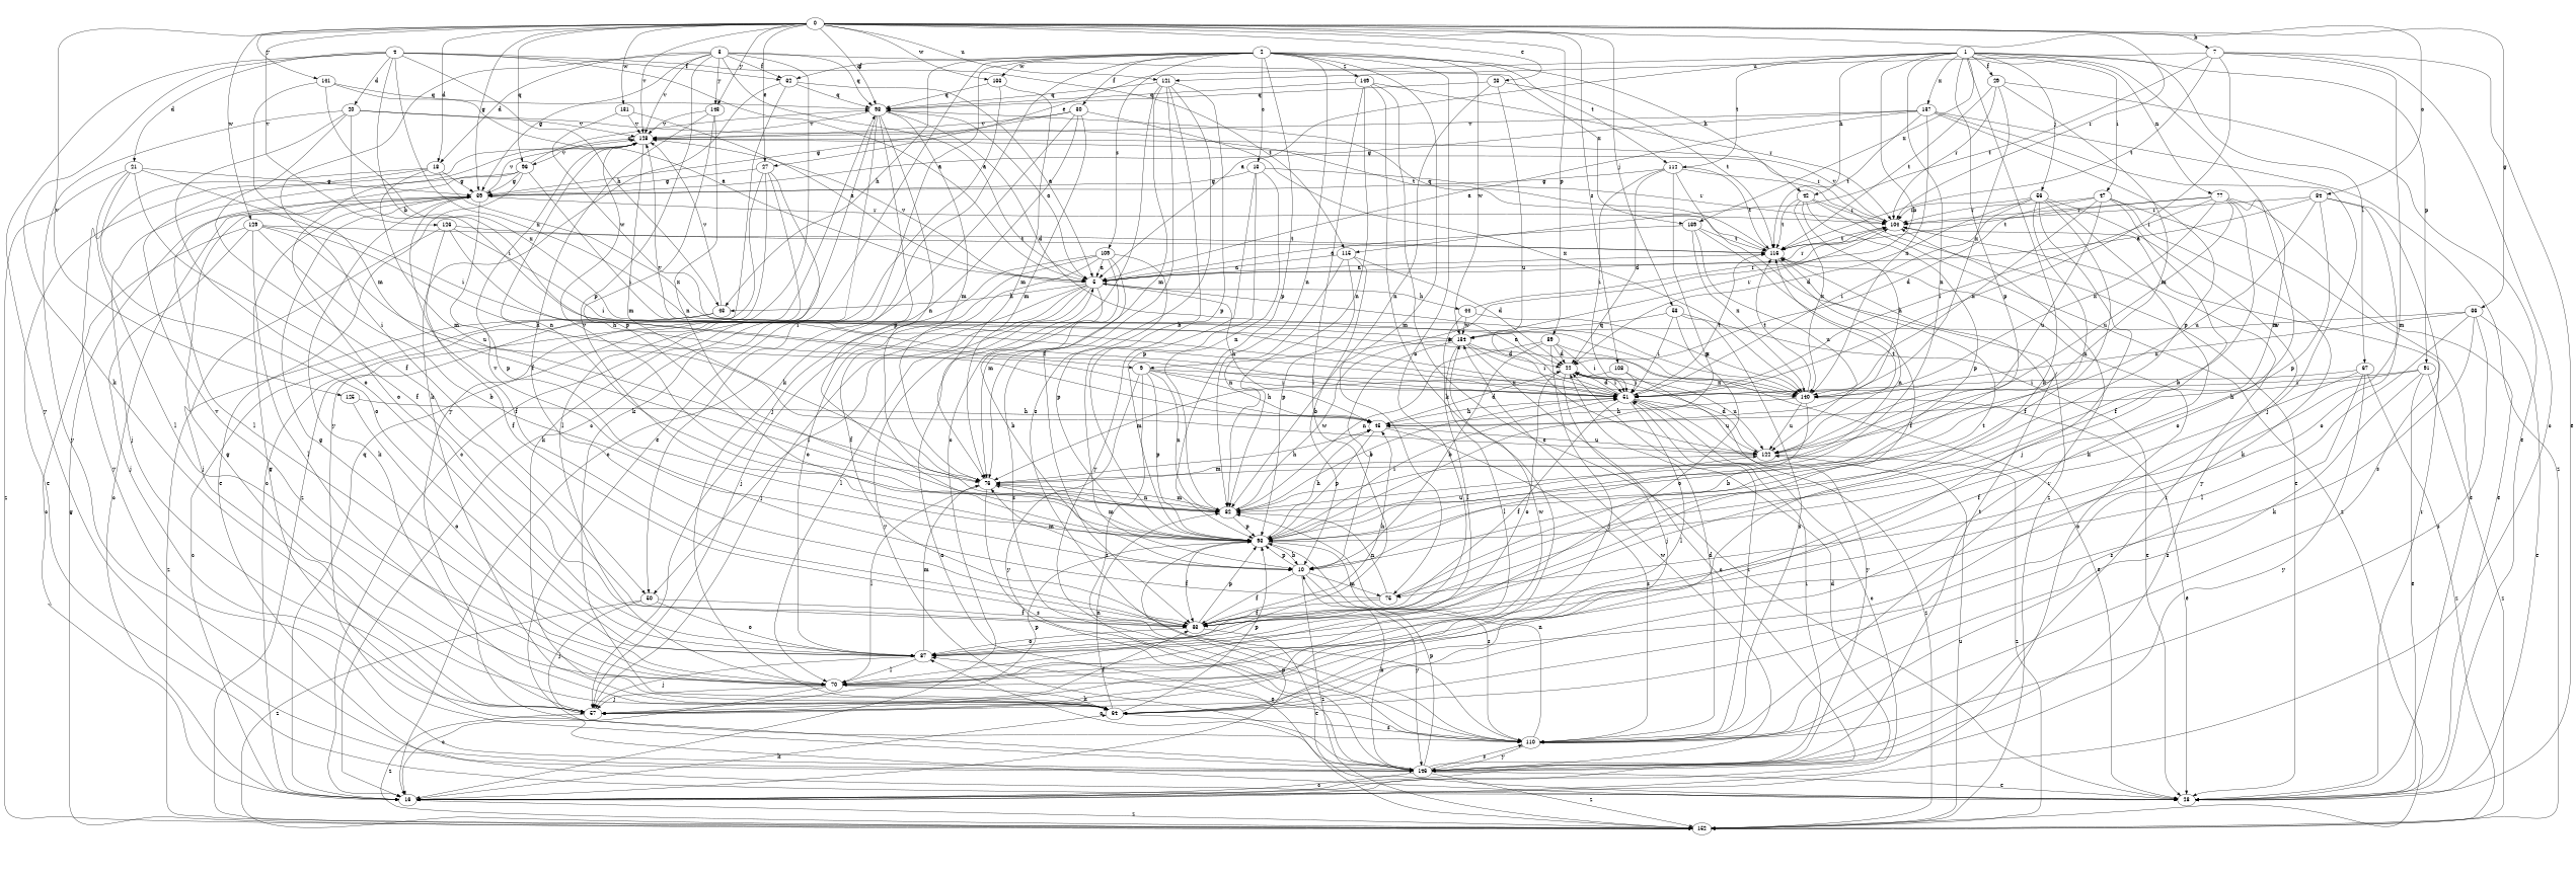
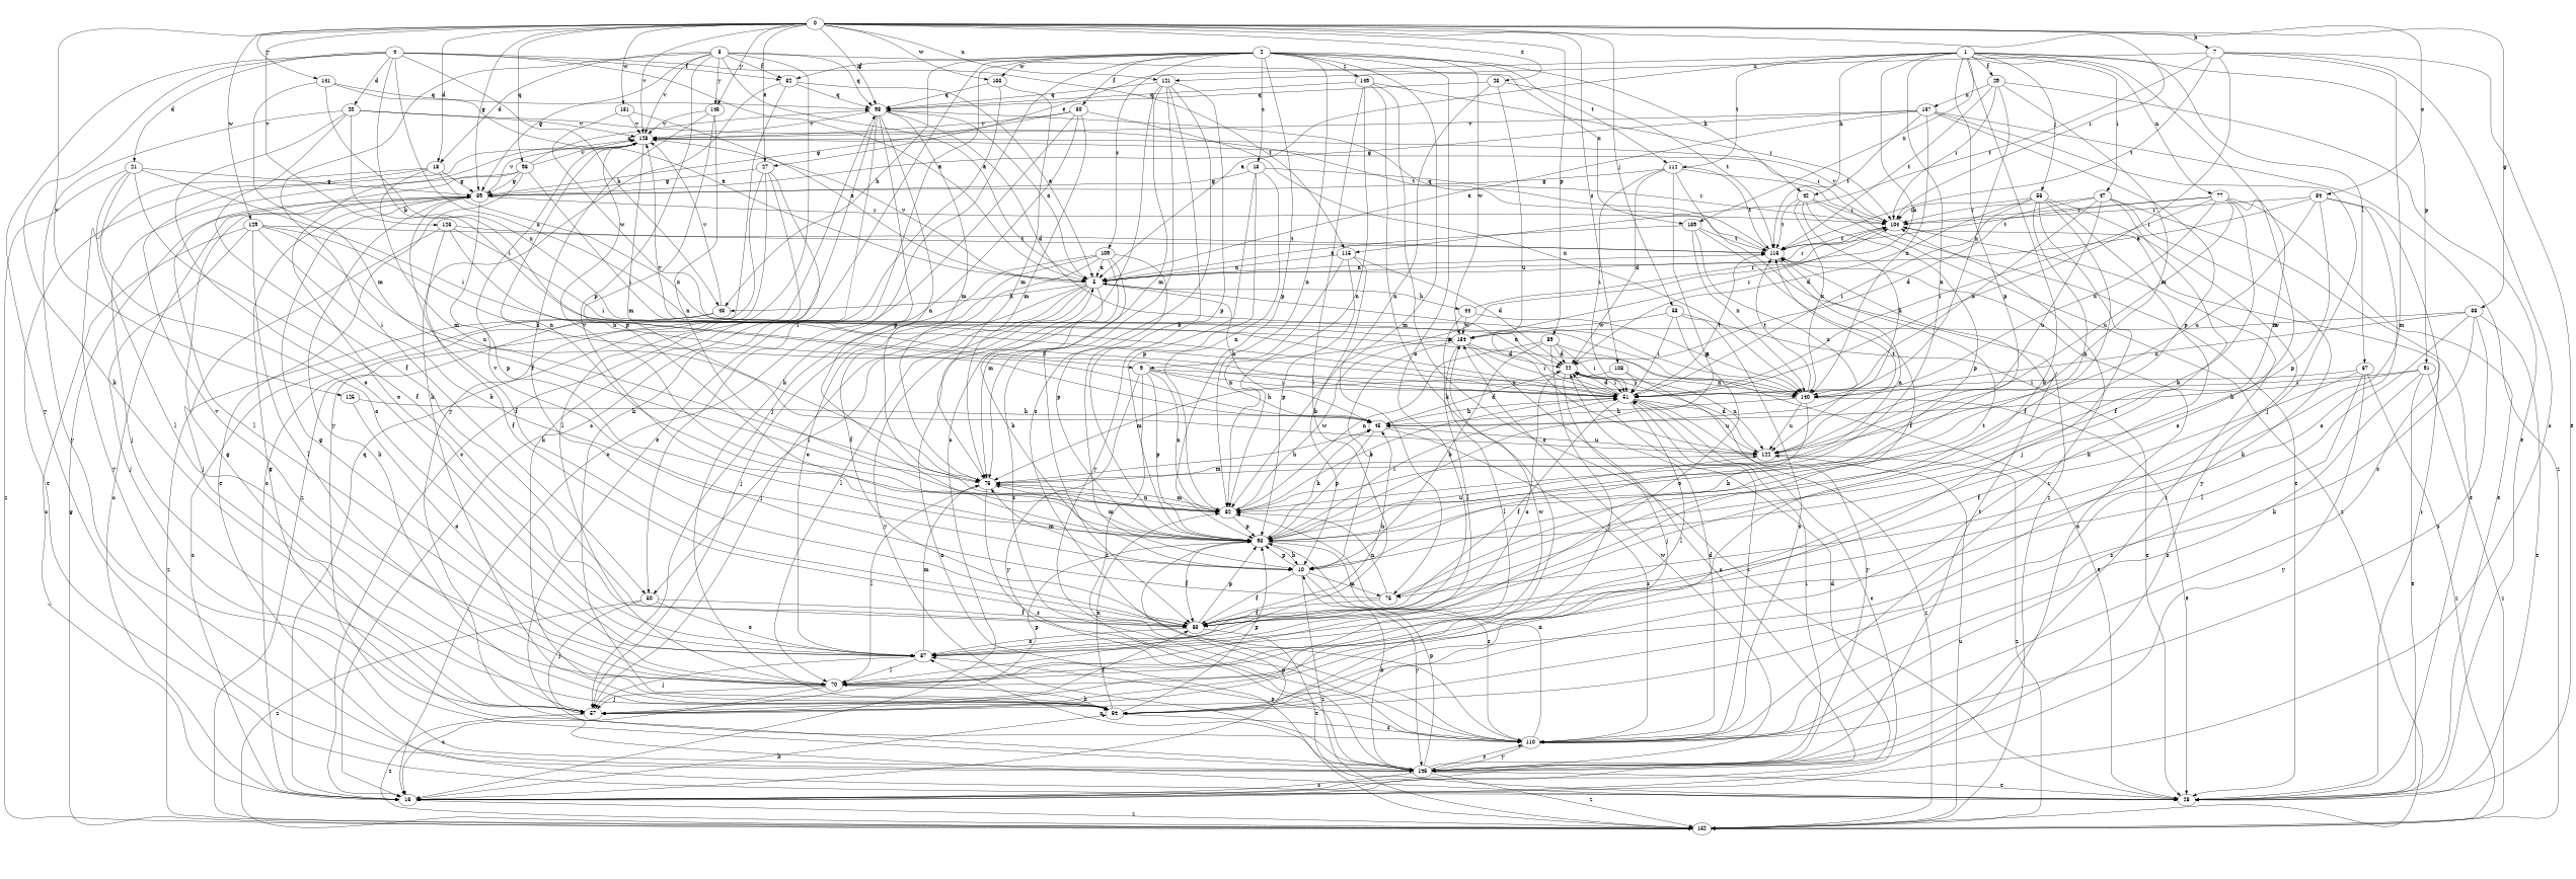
  strict digraph {
    0
    7
    18
    23
    27
    36
    39
    53
    84
    89
    96
    98
    104
    108
    121
    125
    126
    128
    129
    131
    133
    141
    143
    75
    16
    115
    28
    51
    116
    146
    140
    76
    82
    122
    64
    70
    152
    134
    110
    93
    33
    87
    5
    10
    57
    22
    45
    1
    9
    29
    42
    47
    56
    67
    77
    91
    112
    137
    139
    43
    50
    44
    2
    13
    30
    32
    109
    149
    3
    4
    20
    21
    0 -> 7 [label=b]
    0 -> 18 [label=d]
    0 -> 23 [label=e]
    0 -> 27 [label=e]
    0 -> 36 [label=g]
    0 -> 39 [label=g]
    0 -> 53 [label=j]
    0 -> 84 [label=o]
    0 -> 89 [label=p]
    0 -> 96 [label=q]
    0 -> 98 [label=q]
    0 -> 104 [label=r]
    0 -> 108 [label=s]
    0 -> 121 [label=u]
    0 -> 125 [label=v]
    0 -> 126 [label=v]
    0 -> 128 [label=v]
    0 -> 129 [label=w]
    0 -> 131 [label=w]
    0 -> 133 [label=w]
    0 -> 141 [label=y]
    0 -> 143 [label=y]
    7 -> 121 [label=u]
    7 -> 75 [label=m]
    7 -> 16 [label=c]
    7 -> 115 [label=t]
    7 -> 28 [label=e]
    7 -> 51 [label=i]
    7 -> 116 [label=t]
    18 -> 39 [label=g]
    18 -> 28 [label=e]
    18 -> 146 [label=y]
    18 -> 140 [label=x]
    18 -> 76 [label=m]
    23 -> 98 [label=q]
    23 -> 116 [label=t]
    23 -> 82 [label=n]
    23 -> 122 [label=u]
    27 -> 39 [label=g]
    27 -> 16 [label=c]
    27 -> 64 [label=k]
    27 -> 70 [label=l]
    27 -> 152 [label=z]
    36 -> 28 [label=e]
    36 -> 140 [label=x]
    36 -> 64 [label=k]
    36 -> 70 [label=l]
    36 -> 134 [label=w]
    36 -> 110 [label=s]
    39 -> 104 [label=r]
    39 -> 128 [label=v]
    39 -> 16 [label=c]
    39 -> 64 [label=k]
    39 -> 93 [label=p]
    39 -> 33 [label=f]
    53 -> 28 [label=e]
    53 -> 51 [label=i]
-   53 -> 134 [label=q]
+   53 -> 134 [label=w]
    53 -> 110 [label=s]
    53 -> 87 [label=o]
    84 -> 104 [label=r]
    84 -> 122 [label=u]
    84 -> 110 [label=s]
    84 -> 93 [label=p]
    84 -> 87 [label=o]
    84 -> 5 [label=a]
    89 -> 28 [label=e]
    89 -> 51 [label=i]
    89 -> 82 [label=n]
    89 -> 10 [label=b]
    89 -> 57 [label=j]
    89 -> 22 [label=d]
    96 -> 39 [label=g]
    96 -> 98 [label=q]
-   128 -> 96 [label=v]
+   96 -> 128 [label=v]
    96 -> 28 [label=e]
    96 -> 51 [label=i]
    96 -> 70 [label=l]
    96 -> 57 [label=j]
    98 -> 128 [label=v]
    98 -> 16 [label=c]
    98 -> 76 [label=m]
    98 -> 82 [label=n]
    98 -> 64 [label=k]
    98 -> 93 [label=p]
    98 -> 5 [label=a]
    98 -> 22 [label=d]
    104 -> 128 [label=v]
    104 -> 116 [label=t]
    108 -> 51 [label=i]
    108 -> 146 [label=y]
    108 -> 76 [label=m]
    121 -> 98 [label=q]
    121 -> 16 [label=c]
    121 -> 76 [label=m]
    121 -> 110 [label=s]
    121 -> 93 [label=p]
    121 -> 33 [label=f]
    121 -> 10 [label=b]
    125 -> 87 [label=o]
    125 -> 45 [label=h]
    126 -> 51 [label=i]
    126 -> 116 [label=t]
    126 -> 33 [label=f]
    126 -> 57 [label=j]
    126 -> 45 [label=h]
    128 -> 104 [label=r]
    128 -> 76 [label=m]
    128 -> 82 [label=n]
    128 -> 87 [label=o]
    129 -> 16 [label=c]
    129 -> 116 [label=t]
    129 -> 122 [label=u]
    129 -> 70 [label=l]
    129 -> 10 [label=b]
    129 -> 57 [label=j]
    129 -> 45 [label=h]
    131 -> 128 [label=v]
    131 -> 134 [label=w]
    131 -> 5 [label=a]
    133 -> 98 [label=q]
    133 -> 28 [label=e]
    133 -> 76 [label=m]
    141 -> 98 [label=q]
    141 -> 140 [label=x]
    141 -> 76 [label=m]
    141 -> 5 [label=a]
    143 -> 128 [label=v]
    143 -> 82 [label=n]
    143 -> 93 [label=p]
    143 -> 33 [label=f]
    75 -> 128 [label=v]
    75 -> 116 [label=t]
    75 -> 82 [label=n]
    75 -> 33 [label=f]
    16 -> 98 [label=q]
    16 -> 64 [label=k]
    16 -> 152 [label=z]
    16 -> 93 [label=p]
    16 -> 22 [label=d]
    115 -> 82 [label=n]
    115 -> 93 [label=p]
    115 -> 5 [label=a]
    115 -> 10 [label=b]
    115 -> 22 [label=d]
    28 -> 104 [label=r]
    51 -> 128 [label=v]
    51 -> 16 [label=c]
    51 -> 116 [label=t]
    51 -> 122 [label=u]
    51 -> 70 [label=l]
    51 -> 152 [label=z]
    51 -> 33 [label=f]
    51 -> 5 [label=a]
    51 -> 22 [label=d]
    51 -> 45 [label=h]
    116 -> 98 [label=q]
    116 -> 16 [label=c]
    116 -> 82 [label=n]
    116 -> 5 [label=a]
    146 -> 104 [label=r]
    146 -> 16 [label=c]
    146 -> 28 [label=e]
    146 -> 51 [label=i]
    146 -> 116 [label=t]
    146 -> 152 [label=z]
    146 -> 134 [label=w]
    146 -> 110 [label=s]
    146 -> 93 [label=p]
    146 -> 87 [label=o]
    146 -> 10 [label=b]
    140 -> 28 [label=e]
    140 -> 116 [label=t]
    140 -> 122 [label=u]
    140 -> 10 [label=b]
    140 -> 45 [label=h]
    76 -> 82 [label=n]
    76 -> 70 [label=l]
    76 -> 110 [label=s]
    76 -> 45 [label=h]
    82 -> 128 [label=v]
    82 -> 51 [label=i]
    82 -> 76 [label=m]
    82 -> 134 [label=w]
    82 -> 93 [label=p]
    122 -> 116 [label=t]
    122 -> 76 [label=m]
    122 -> 152 [label=z]
    122 -> 22 [label=d]
    64 -> 82 [label=n]
    64 -> 110 [label=s]
    64 -> 93 [label=p]
    70 -> 39 [label=g]
    70 -> 128 [label=v]
    70 -> 16 [label=c]
    70 -> 64 [label=k]
    70 -> 134 [label=w]
    70 -> 57 [label=j]
    152 -> 39 [label=g]
    152 -> 122 [label=u]
    152 -> 5 [label=a]
    134 -> 104 [label=r]
    134 -> 16 [label=c]
    134 -> 51 [label=i]
    134 -> 70 [label=l]
    134 -> 10 [label=b]
    134 -> 22 [label=d]
    110 -> 39 [label=g]
    110 -> 104 [label=r]
    110 -> 51 [label=i]
    110 -> 146 [label=y]
    110 -> 82 [label=n]
    110 -> 87 [label=o]
    110 -> 22 [label=d]
    93 -> 51 [label=i]
    93 -> 76 [label=m]
    93 -> 122 [label=u]
    93 -> 110 [label=s]
    93 -> 33 [label=f]
    93 -> 10 [label=b]
    93 -> 45 [label=h]
    33 -> 28 [label=e]
    33 -> 93 [label=p]
    33 -> 87 [label=o]
    33 -> 45 [label=h]
    87 -> 76 [label=m]
    87 -> 70 [label=l]
    87 -> 57 [label=j]
    5 -> 104 [label=r]
    5 -> 128 [label=v]
    5 -> 146 [label=y]
    5 -> 70 [label=l]
    5 -> 10 [label=b]
    5 -> 57 [label=j]
    5 -> 45 [label=h]
    5 -> 43 [label=h]
    5 -> 50 [label=i]
    5 -> 44 [label=h]
    10 -> 75 [label=m]
    10 -> 146 [label=y]
    10 -> 76 [label=m]
    10 -> 152 [label=z]
    10 -> 93 [label=p]
    10 -> 33 [label=f]
    57 -> 39 [label=g]
    57 -> 152 [label=z]
    57 -> 93 [label=p]
    57 -> 33 [label=f]
    22 -> 51 [label=i]
    22 -> 140 [label=x]
    22 -> 122 [label=u]
    22 -> 87 [label=o]
    22 -> 57 [label=j]
    45 -> 122 [label=u]
    45 -> 110 [label=s]
    45 -> 93 [label=p]
    45 -> 22 [label=d]
    1 -> 27 [label=e]
    1 -> 75 [label=m]
    1 -> 82 [label=n]
    1 -> 64 [label=k]
    1 -> 93 [label=p]
    1 -> 5 [label=a]
    1 -> 9 [label=b]
    1 -> 29 [label=f]
    1 -> 42 [label=h]
    1 -> 47 [label=i]
    1 -> 56 [label=j]
    1 -> 67 [label=l]
    1 -> 77 [label=n]
    1 -> 91 [label=p]
    1 -> 112 [label=t]
-   1 -> 137 [label=x]
+   29 -> 137 [label=x]
    1 -> 139 [label=x]
    9 -> 51 [label=i]
    9 -> 146 [label=y]
    9 -> 140 [label=x]
    9 -> 82 [label=n]
    9 -> 110 [label=s]
    9 -> 93 [label=p]
    9 -> 45 [label=h]
    29 -> 104 [label=r]
    29 -> 28 [label=e]
    29 -> 116 [label=t]
    29 -> 140 [label=x]
    29 -> 76 [label=m]
    42 -> 104 [label=r]
    42 -> 116 [label=t]
    42 -> 140 [label=x]
    42 -> 152 [label=z]
    42 -> 93 [label=p]
    42 -> 45 [label=h]
    47 -> 104 [label=r]
    47 -> 28 [label=e]
    47 -> 140 [label=x]
    47 -> 122 [label=u]
    47 -> 64 [label=k]
    47 -> 33 [label=f]
    47 -> 22 [label=d]
    56 -> 104 [label=r]
    56 -> 51 [label=i]
    56 -> 146 [label=y]
    56 -> 82 [label=n]
    56 -> 64 [label=k]
    56 -> 33 [label=f]
    56 -> 57 [label=j]
    56 -> 22 [label=d]
    67 -> 51 [label=i]
    67 -> 146 [label=y]
    67 -> 152 [label=z]
    67 -> 110 [label=s]
    67 -> 33 [label=f]
    77 -> 104 [label=r]
    77 -> 28 [label=e]
    77 -> 51 [label=i]
    77 -> 116 [label=t]
    77 -> 140 [label=x]
    77 -> 122 [label=u]
    77 -> 87 [label=o]
    77 -> 10 [label=b]
    91 -> 28 [label=e]
    91 -> 51 [label=i]
    91 -> 152 [label=z]
    91 -> 110 [label=s]
    91 -> 45 [label=h]
    112 -> 39 [label=g]
    112 -> 28 [label=e]
    112 -> 51 [label=i]
    112 -> 116 [label=t]
    112 -> 152 [label=z]
    112 -> 93 [label=p]
    112 -> 22 [label=d]
    137 -> 39 [label=g]
    137 -> 128 [label=v]
    137 -> 116 [label=t]
    137 -> 140 [label=x]
    137 -> 152 [label=z]
    137 -> 93 [label=p]
    137 -> 5 [label=a]
    137 -> 57 [label=j]
    139 -> 116 [label=t]
    139 -> 140 [label=x]
    139 -> 122 [label=u]
    139 -> 33 [label=f]
    139 -> 5 [label=a]
    43 -> 128 [label=v]
    43 -> 16 [label=c]
    43 -> 152 [label=z]
    50 -> 152 [label=z]
    50 -> 33 [label=f]
    50 -> 87 [label=o]
    50 -> 57 [label=j]
    44 -> 104 [label=r]
    44 -> 140 [label=x]
    44 -> 70 [label=l]
    44 -> 134 [label=w]
    2 -> 133 [label=w]
    2 -> 75 [label=m]
    2 -> 16 [label=c]
    2 -> 82 [label=n]
    2 -> 64 [label=k]
    2 -> 134 [label=w]
    2 -> 93 [label=p]
    2 -> 87 [label=o]
    2 -> 42 [label=h]
    2 -> 112 [label=t]
    2 -> 43 [label=h]
    2 -> 50 [label=i]
    2 -> 13 [label=c]
    2 -> 30 [label=f]
    2 -> 32 [label=f]
    2 -> 109 [label=s]
    2 -> 149 [label=z]
    13 -> 39 [label=g]
    13 -> 104 [label=r]
    13 -> 146 [label=y]
    13 -> 82 [label=n]
    13 -> 93 [label=p]
    30 -> 39 [label=g]
    30 -> 128 [label=v]
    30 -> 16 [label=c]
    30 -> 140 [label=x]
    30 -> 76 [label=m]
    30 -> 57 [label=j]
    32 -> 98 [label=q]
    32 -> 146 [label=y]
    32 -> 64 [label=k]
    32 -> 5 [label=a]
    109 -> 76 [label=m]
    109 -> 110 [label=s]
    109 -> 93 [label=p]
    109 -> 33 [label=f]
    109 -> 87 [label=o]
    109 -> 5 [label=a]
    109 -> 57 [label=j]
    149 -> 98 [label=q]
    149 -> 104 [label=r]
    149 -> 28 [label=e]
    149 -> 82 [label=n]
    149 -> 64 [label=k]
    149 -> 70 [label=l]
    3 -> 18 [label=d]
    3 -> 39 [label=g]
    3 -> 98 [label=q]
    3 -> 128 [label=v]
    3 -> 143 [label=y]
    3 -> 146 [label=y]
    3 -> 93 [label=p]
    3 -> 5 [label=a]
    3 -> 139 [label=x]
    3 -> 50 [label=i]
    3 -> 32 [label=f]
    4 -> 115 [label=t]
    4 -> 146 [label=y]
    4 -> 140 [label=x]
    4 -> 64 [label=k]
    4 -> 5 [label=a]
    4 -> 9 [label=b]
    4 -> 43 [label=h]
    4 -> 32 [label=f]
    4 -> 20 [label=d]
    4 -> 21 [label=d]
    20 -> 128 [label=v]
    20 -> 51 [label=i]
    20 -> 116 [label=t]
    20 -> 146 [label=y]
    20 -> 33 [label=f]
    20 -> 87 [label=o]
    21 -> 39 [label=g]
    21 -> 51 [label=i]
    21 -> 70 [label=l]
    21 -> 152 [label=z]
    21 -> 33 [label=f]
    21 -> 87 [label=o]
  }
